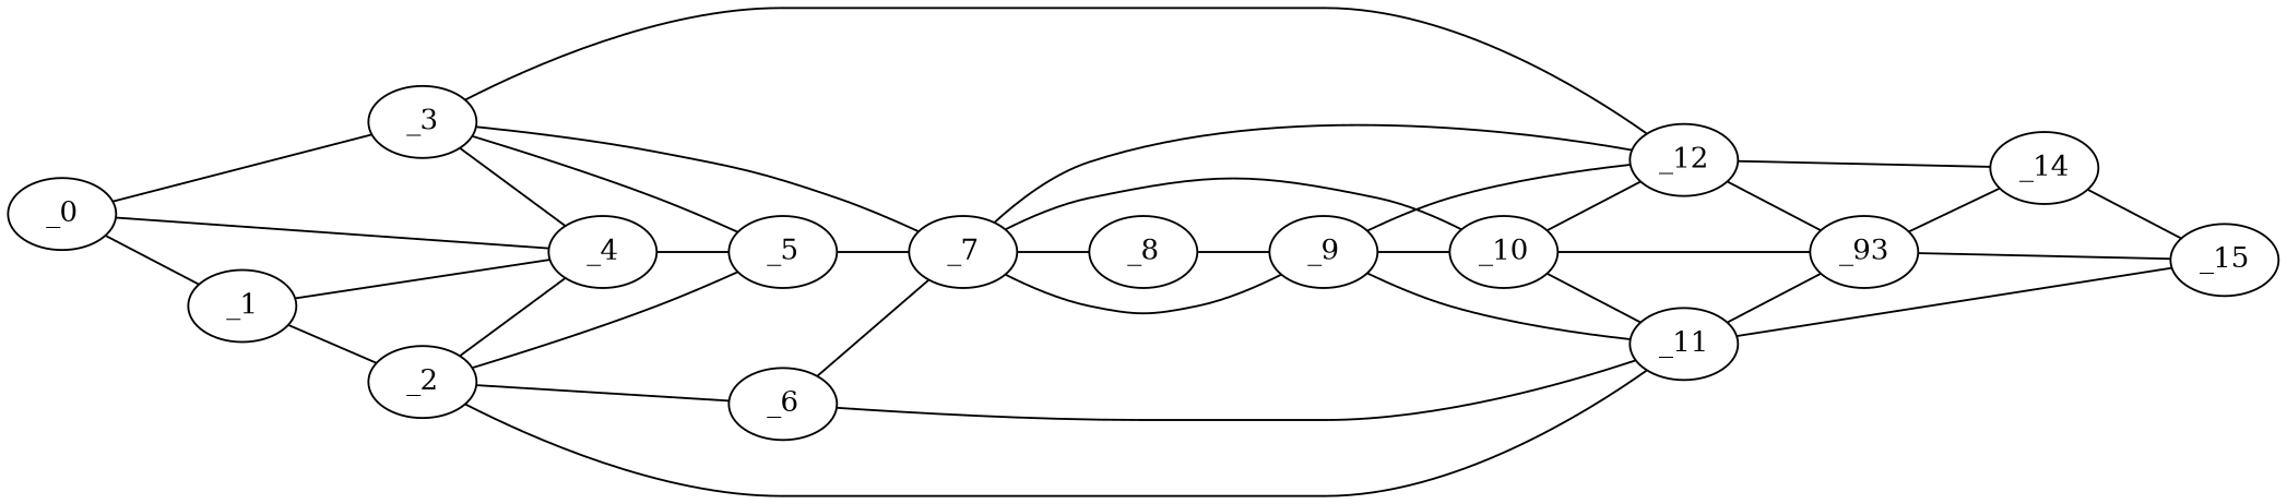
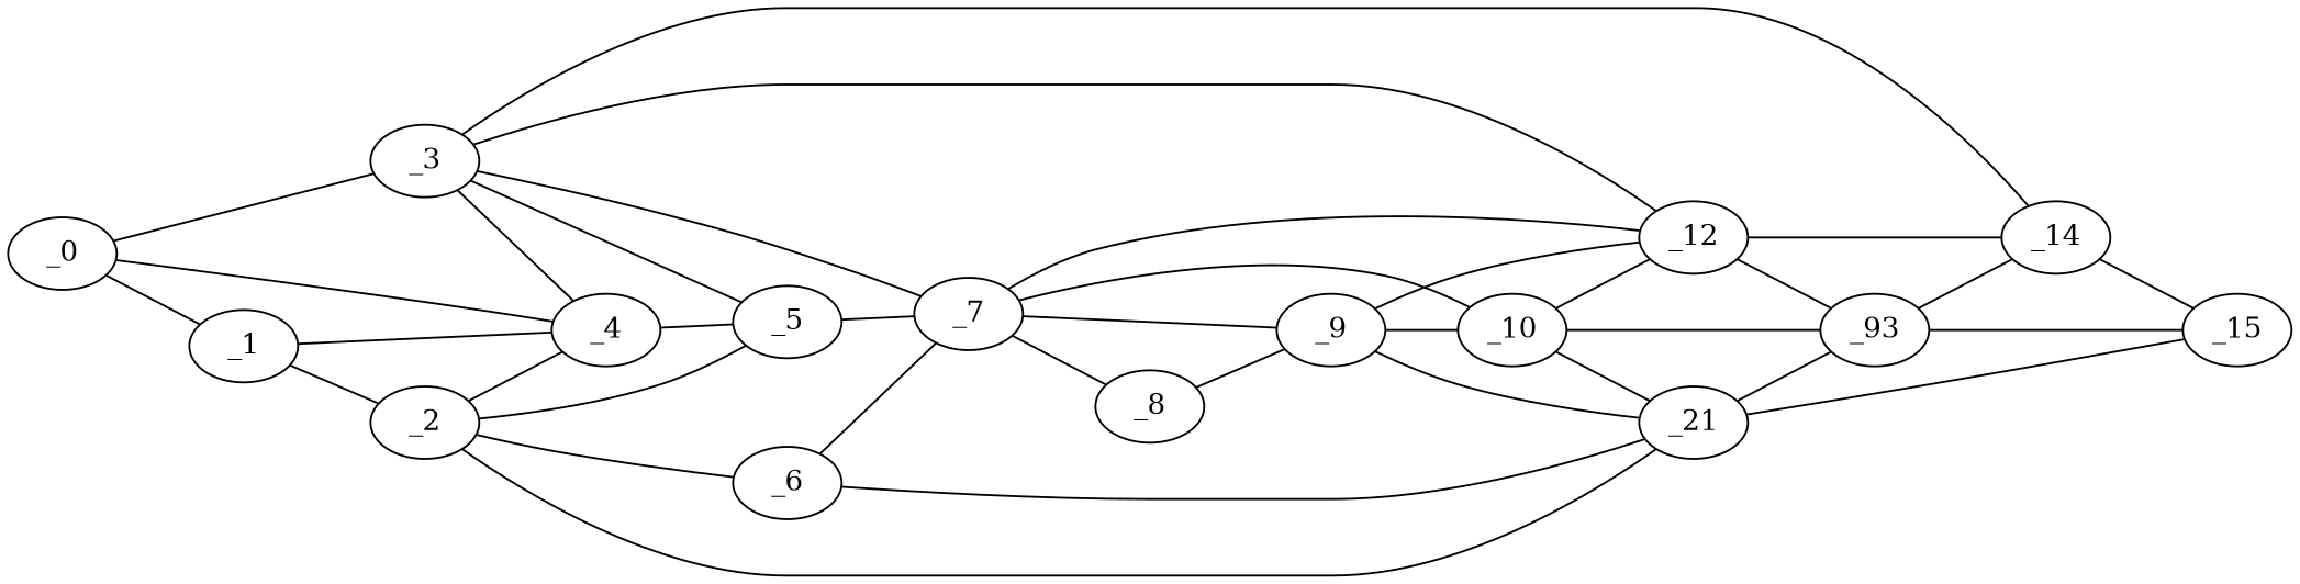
  graph {
    rankdir=LR
    node [x=33 y=61]
    edge [valence=2]
    _0 [x=5 y=39]
    _1 [x=22 y=58]
    _3 [y=31]
    _4 [y=42]
    _2 [x=25]
    _5 [x=55 y=48]
    _7 [x=74 y=57]
    _12 [x=105 y=65]
    _14 [x=124 y=68]
    _6 [x=63 y=53]
-   _11 [x=95 y=96]
+   _11 [x=95 y=96 label=_21]
    _8 [x=85]
    _9 [x=85 y=65]
    _10 [x=94 y=79]
    n15 [label=_93 x=109 y=80]
    _15 [x=125 y=86]
    _0 -- _1 [valence=1]
    _0 -- _3 [valence=1]
    _0 -- _4
    _1 -- _4
    _1 -- _2 [valence=1]
    _3 -- _4 [valence=1]
    _3 -- _5 [valence=1]
    _3 -- _7
    _3 -- _12
+   _3 -- _14 [valence=1]
    _4 -- _5
    _2 -- _4
    _2 -- _5
    _2 -- _6 [valence=1]
    _2 -- _11 [valence=1]
    _5 -- _7
    _7 -- _12
    _7 -- _8
    _7 -- _9
    _7 -- _10
    _12 -- _14
    _12 -- n15
    _14 -- _15 [valence=1]
    _6 -- _7 [valence=1]
    _6 -- _11
    _11 -- n15 [valence=1]
    _11 -- _15 [valence=1]
    _8 -- _9
    _9 -- _12
    _9 -- _11
    _9 -- _10 [valence=1]
    _10 -- _12
    _10 -- _11
    _10 -- n15 [valence=1]
    n15 -- _14 [valence=1]
    n15 -- _15
  }
